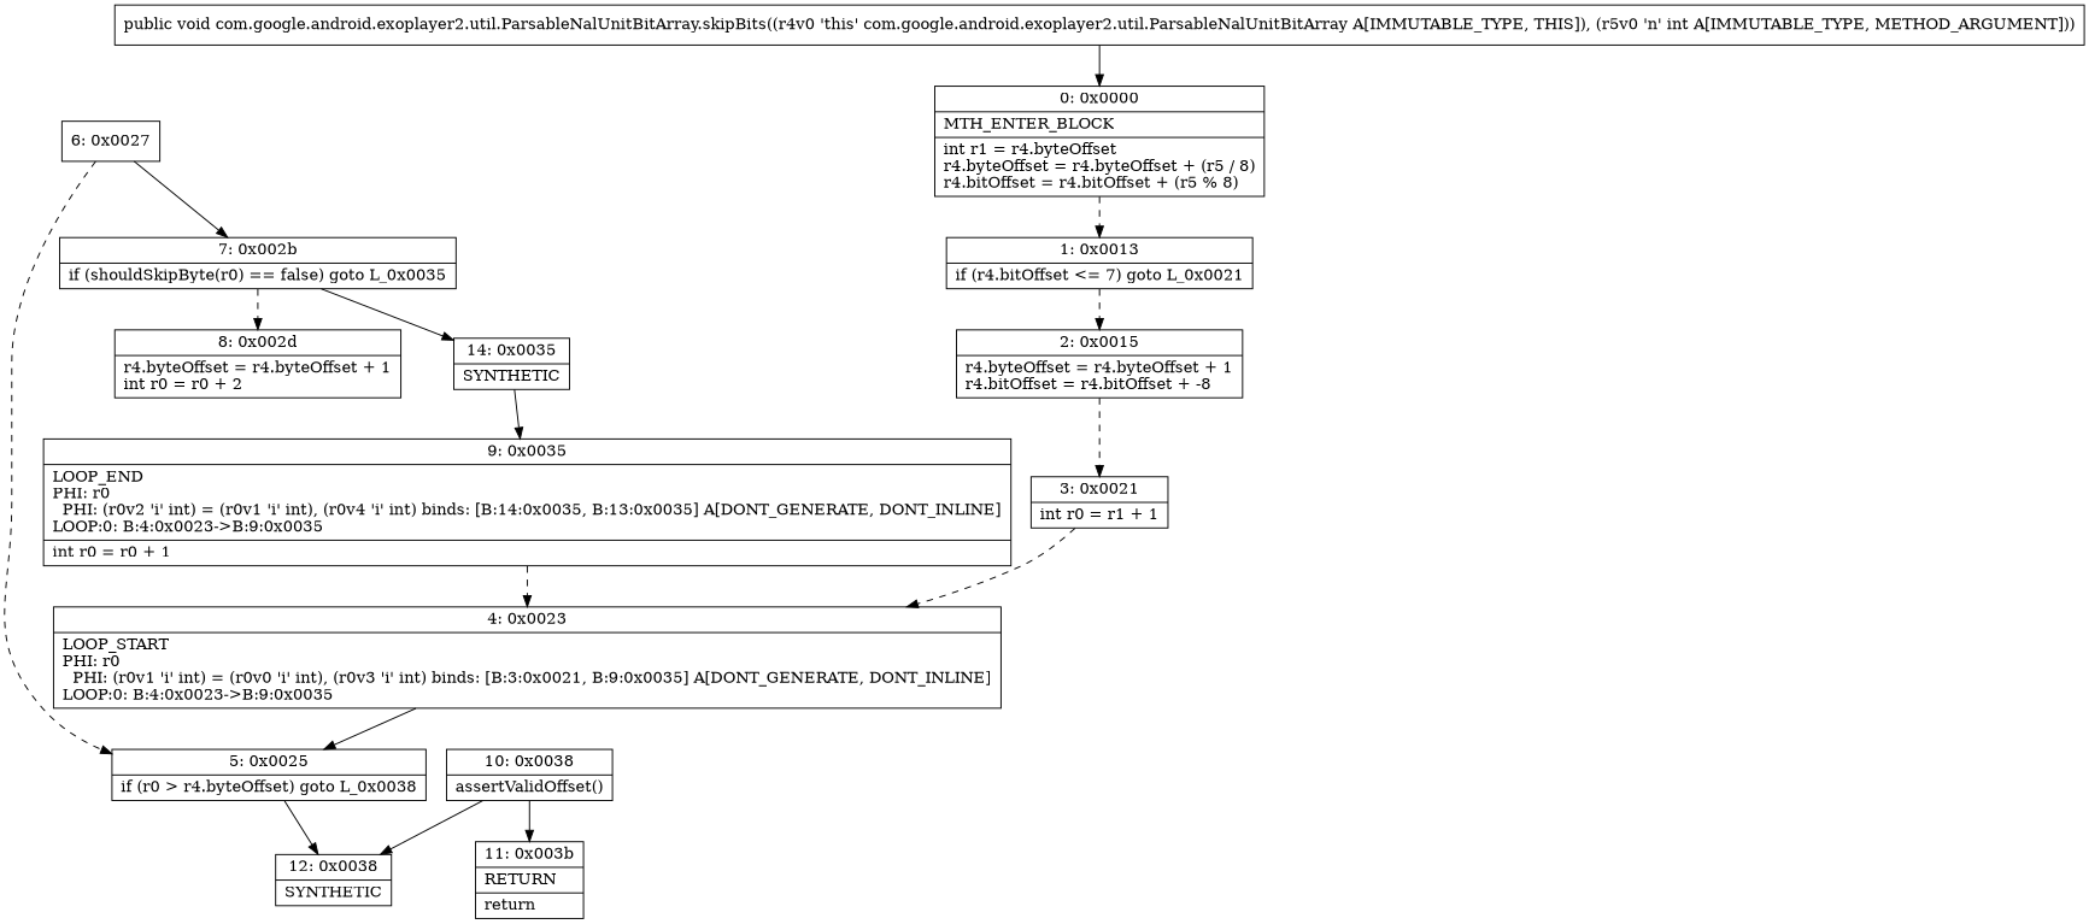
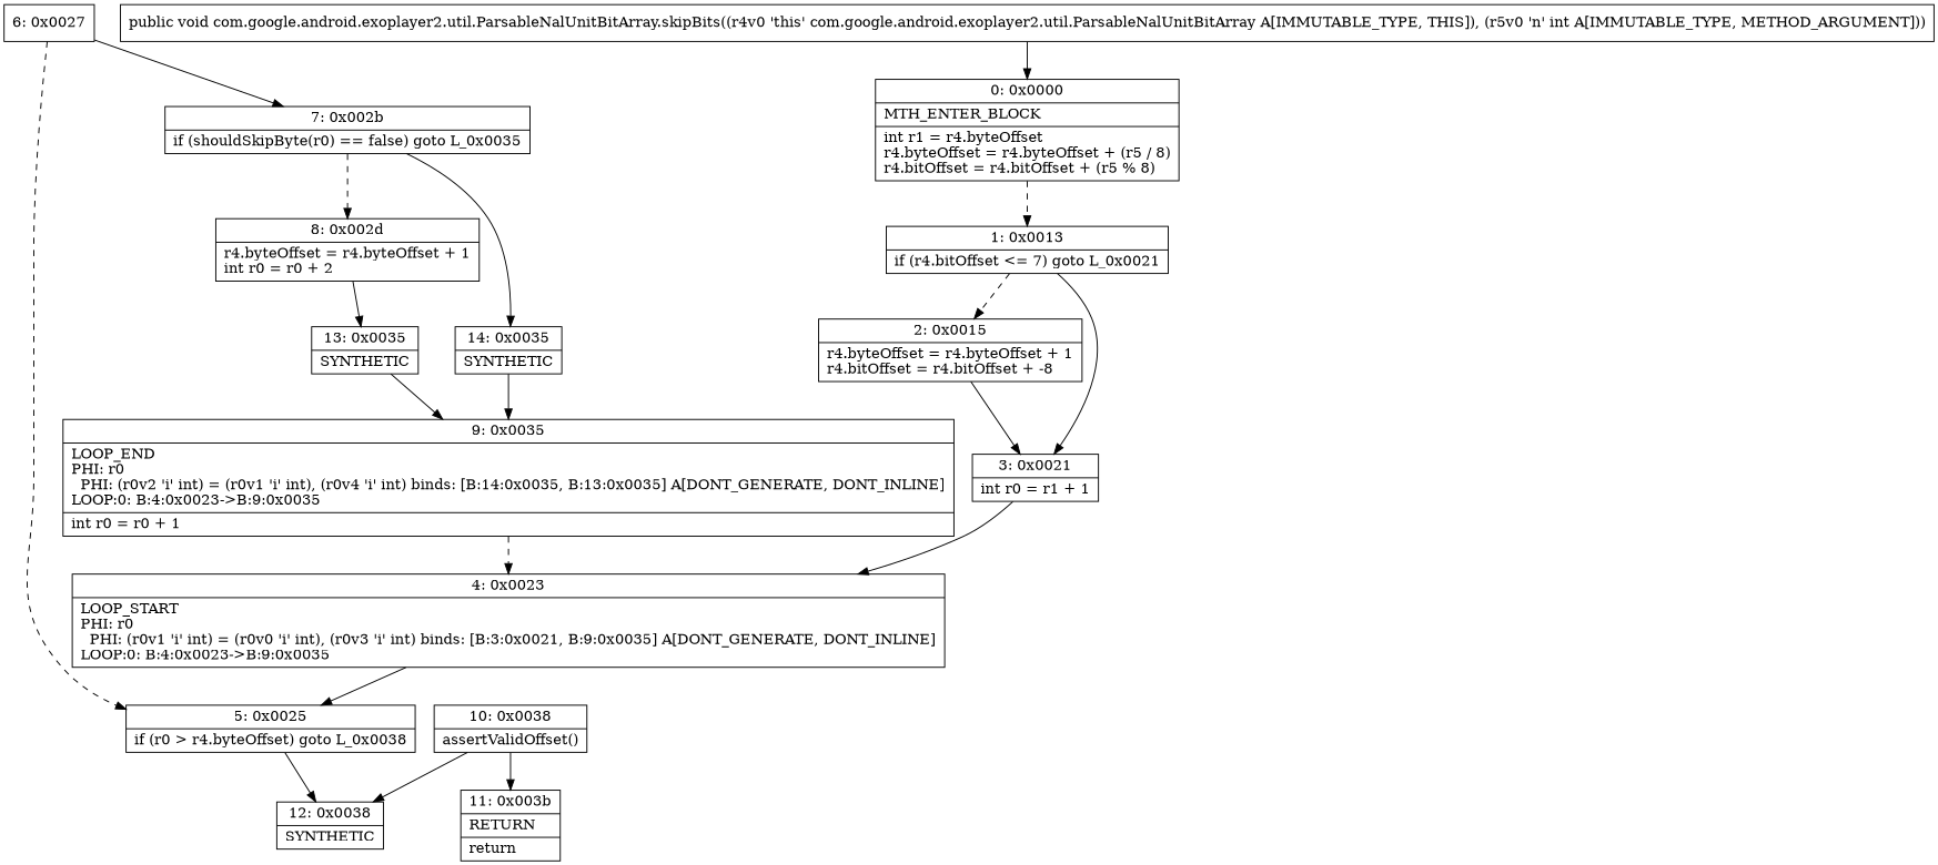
  digraph {
    node [shape=record]
    n1 [label="{0\:\ 0x0000|MTH_ENTER_BLOCK\l|int r1 = r4.byteOffset\lr4.byteOffset = r4.byteOffset + (r5 \/ 8)\lr4.bitOffset = r4.bitOffset + (r5 % 8)\l}"]
    n2 [label="{1\:\ 0x0013|if (r4.bitOffset \<= 7) goto L_0x0021\l}"]
    n3 [label="{2\:\ 0x0015|r4.byteOffset = r4.byteOffset + 1\lr4.bitOffset = r4.bitOffset + \-8\l}"]
    n4 [label="{3\:\ 0x0021|int r0 = r1 + 1\l}"]
    n5 [label="{4\:\ 0x0023|LOOP_START\lPHI: r0 \l  PHI: (r0v1 'i' int) = (r0v0 'i' int), (r0v3 'i' int) binds: [B:3:0x0021, B:9:0x0035] A[DONT_GENERATE, DONT_INLINE]\lLOOP:0: B:4:0x0023\-\>B:9:0x0035\l}"]
    n6 [label="{5\:\ 0x0025|if (r0 \> r4.byteOffset) goto L_0x0038\l}"]
    n7 [label="{12\:\ 0x0038|SYNTHETIC\l}"]
    n8 [label="{6\:\ 0x0027}"]
    n9 [label="{7\:\ 0x002b|if (shouldSkipByte(r0) == false) goto L_0x0035\l}"]
    n10 [label="{8\:\ 0x002d|r4.byteOffset = r4.byteOffset + 1\lint r0 = r0 + 2\l}"]
    n11 [label="{14\:\ 0x0035|SYNTHETIC\l}"]
+   n12 [label="{13\:\ 0x0035|SYNTHETIC\l}"]
    n13 [label="{9\:\ 0x0035|LOOP_END\lPHI: r0 \l  PHI: (r0v2 'i' int) = (r0v1 'i' int), (r0v4 'i' int) binds: [B:14:0x0035, B:13:0x0035] A[DONT_GENERATE, DONT_INLINE]\lLOOP:0: B:4:0x0023\-\>B:9:0x0035\l|int r0 = r0 + 1\l}"]
    n14 [label="{10\:\ 0x0038|assertValidOffset()\l}"]
    n15 [label="{11\:\ 0x003b|RETURN\l|return\l}"]
    n16 [label="{public void com.google.android.exoplayer2.util.ParsableNalUnitBitArray.skipBits((r4v0 'this' com.google.android.exoplayer2.util.ParsableNalUnitBitArray A[IMMUTABLE_TYPE, THIS]), (r5v0 'n' int A[IMMUTABLE_TYPE, METHOD_ARGUMENT])) }"]
    n1 -> n2 [style=dashed]
    n2 -> n3 [style=dashed]
-   n3 -> n4 [style=dashed]
-   n4 -> n5 [style=dashed]
+   n2 -> n4
+   n3 -> n4
+   n4 -> n5
    n5 -> n6
    n6 -> n7
    n8 -> n6 [style=dashed]
    n8 -> n9
    n9 -> n10 [style=dashed]
    n9 -> n11
+   n10 -> n12
    n11 -> n13
+   n12 -> n13
    n13 -> n5 [style=dashed]
    n14 -> n7
    n14 -> n15
    n16 -> n1
  }
